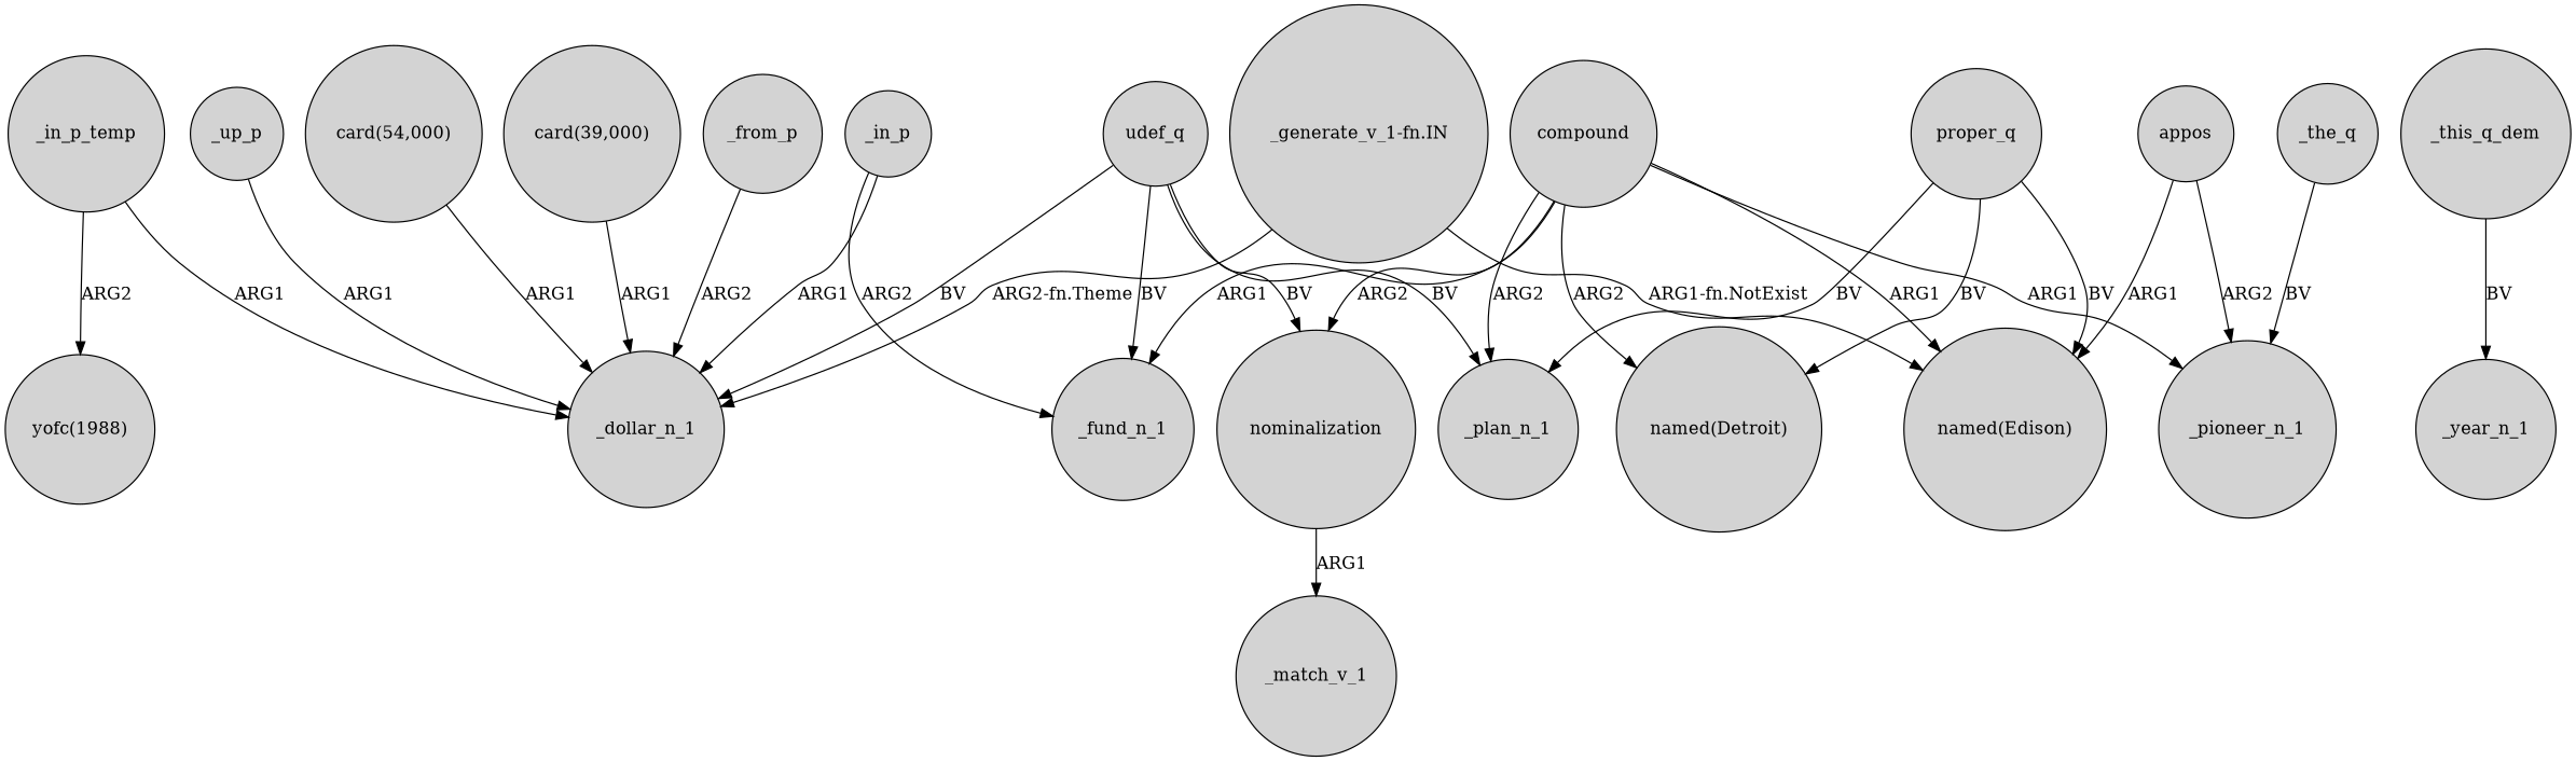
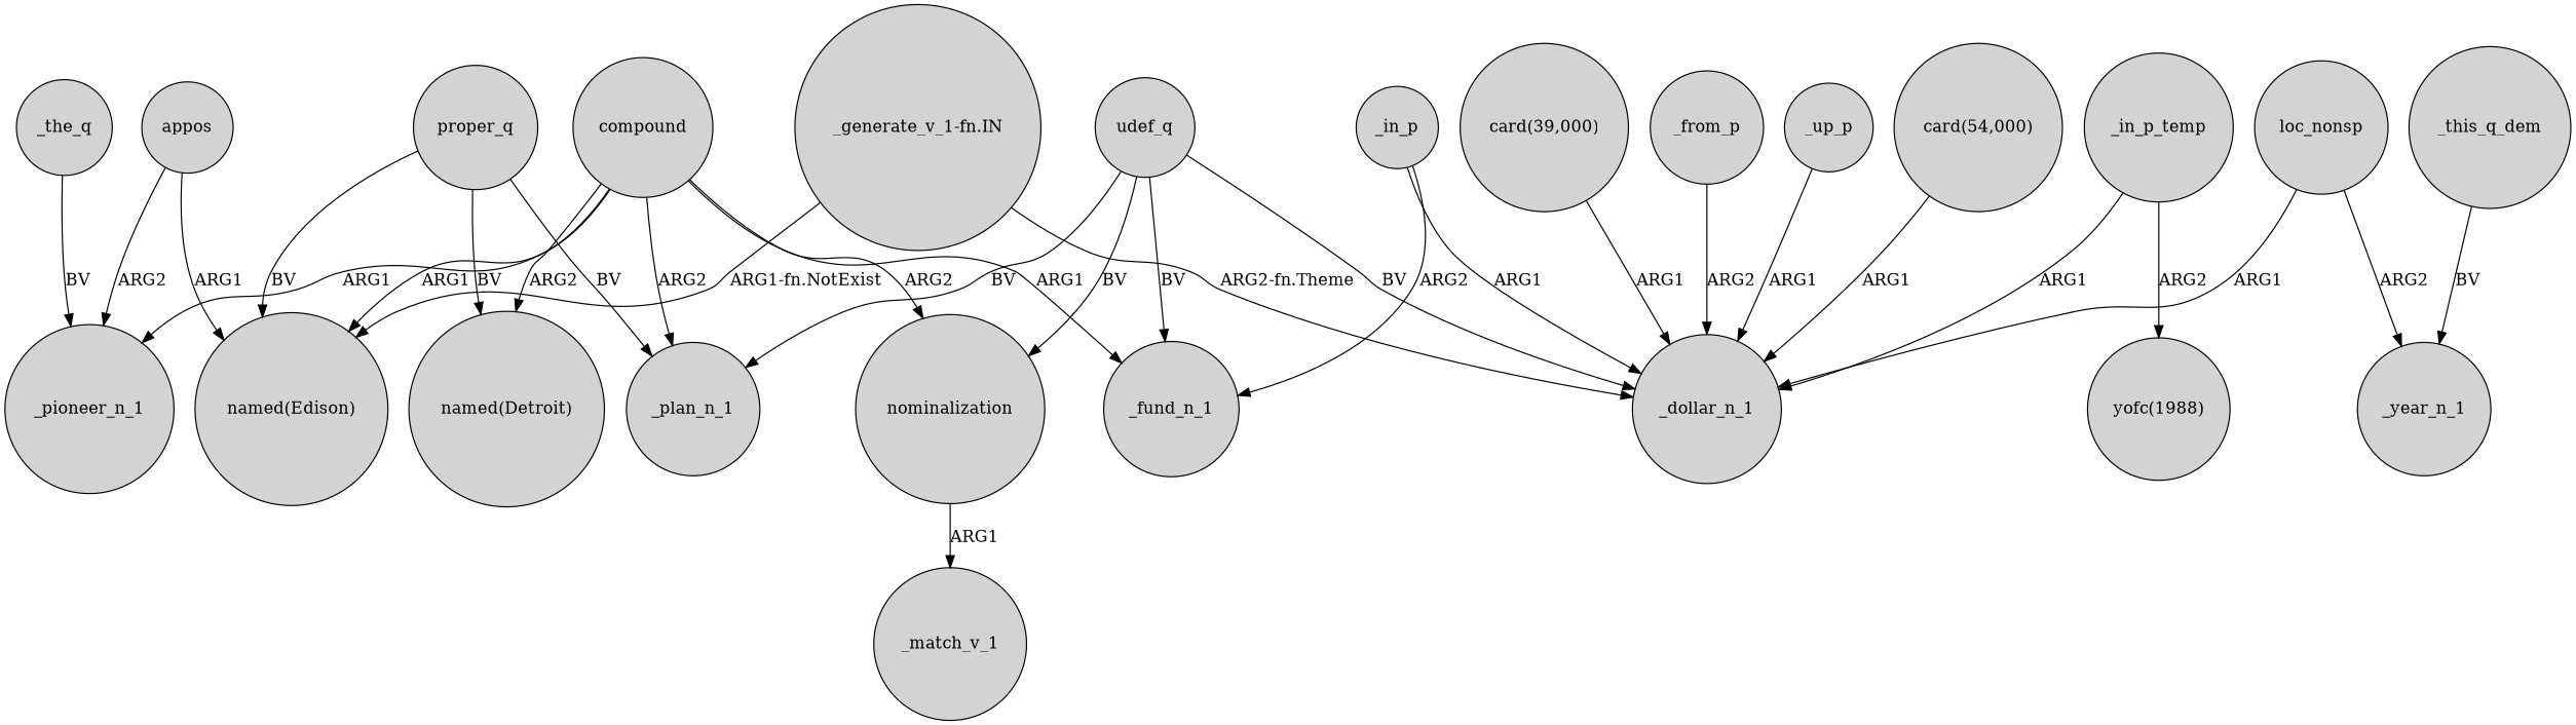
  digraph {
    node [shape=circle style=filled]
    "card(54,000)"
    _dollar_n_1
    _the_q
    _pioneer_n_1
    "_generate_v_1-fn.IN"
    "named(Edison)"
    "card(39,000)"
    proper_q
    "named(Detroit)"
    _plan_n_1
    _from_p
    _up_p
    compound
    nominalization
    _fund_n_1
    _match_v_1
    _in_p
    udef_q
+   loc_nonsp
    _year_n_1
    appos
    _in_p_temp
    "yofc(1988)"
    _this_q_dem
    "card(54,000)" -> _dollar_n_1 [label=ARG1]
    _the_q -> _pioneer_n_1 [label=BV]
    "_generate_v_1-fn.IN" -> _dollar_n_1 [label="ARG2-fn.Theme"]
    "_generate_v_1-fn.IN" -> "named(Edison)" [label="ARG1-fn.NotExist"]
    "card(39,000)" -> _dollar_n_1 [label=ARG1]
    proper_q -> "named(Edison)" [label=BV]
    proper_q -> "named(Detroit)" [label=BV]
    proper_q -> _plan_n_1 [label=BV]
    _from_p -> _dollar_n_1 [label=ARG2]
    _up_p -> _dollar_n_1 [label=ARG1]
    compound -> _pioneer_n_1 [label=ARG1]
    compound -> "named(Edison)" [label=ARG1]
    compound -> "named(Detroit)" [label=ARG2]
    compound -> _plan_n_1 [label=ARG2]
    compound -> nominalization [label=ARG2]
    compound -> _fund_n_1 [label=ARG1]
    nominalization -> _match_v_1 [label=ARG1]
    _in_p -> _dollar_n_1 [label=ARG1]
    _in_p -> _fund_n_1 [label=ARG2]
    udef_q -> _dollar_n_1 [label=BV]
    udef_q -> _plan_n_1 [label=BV]
    udef_q -> nominalization [label=BV]
    udef_q -> _fund_n_1 [label=BV]
+   loc_nonsp -> _dollar_n_1 [label=ARG1]
+   loc_nonsp -> _year_n_1 [label=ARG2]
    appos -> _pioneer_n_1 [label=ARG2]
    appos -> "named(Edison)" [label=ARG1]
    _in_p_temp -> _dollar_n_1 [label=ARG1]
    _in_p_temp -> "yofc(1988)" [label=ARG2]
    _this_q_dem -> _year_n_1 [label=BV]
  }
